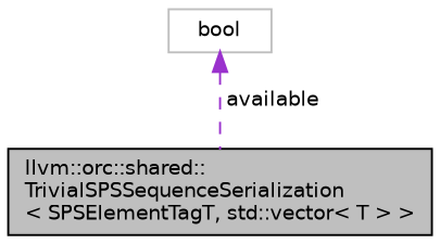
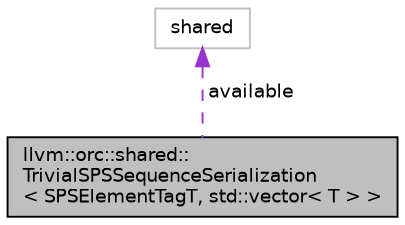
  digraph {
    node [fontname=Helvetica fontsize=10 shape=record]
    n1 [color=black fillcolor=grey75 fontcolor=black height=0.2 label="llvm::orc::shared::\lTrivialSPSSequenceSerialization\l\< SPSElementTagT, std::vector\< T \> \>" style=filled width=0.4]
-   n2 [color=grey75 height=0.2 label=bool width=0.4]
+   n2 [color=grey75 height=0.2 label=shared width=0.4]
    n2 -> n1 [color=darkorchid3 dir=back fontname=Helvetica fontsize=10 label=" available" labelfontname=Helvetica labelfontsize=10 style=dashed]
  }
